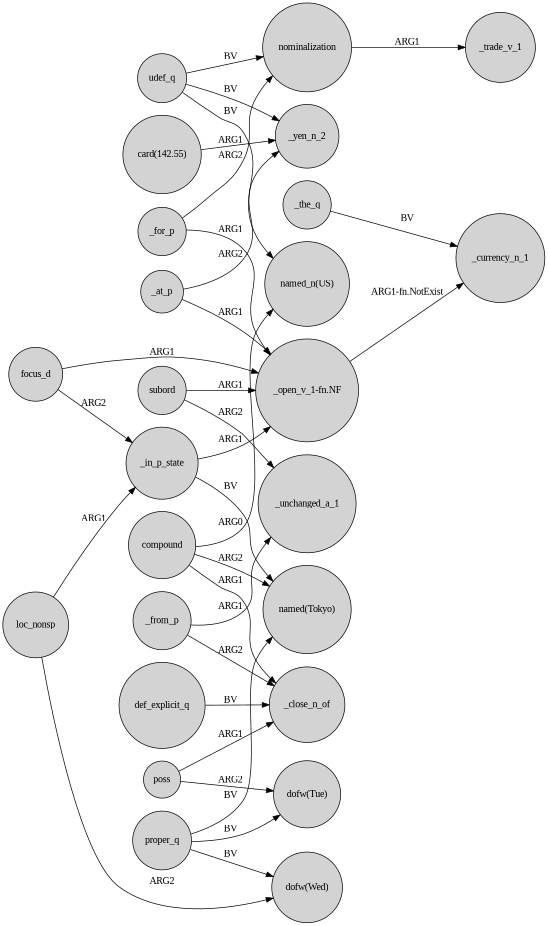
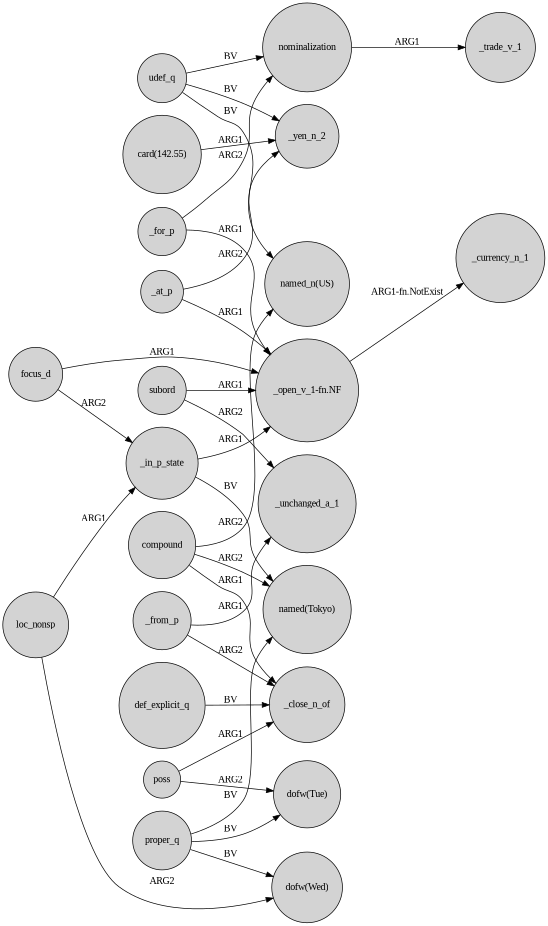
  digraph {
    fontname="Liberation Serif"
    rankdir=LR
    node [fontname="Liberation Serif" shape=circle style=filled]
    edge [fontname="Liberation Serif"]
    compound
    "named(Tokyo)"
    "named_n(US)"
    _close_n_of
    udef_q
    _yen_n_2
    nominalization
    _trade_v_1
    _for_p
    "_open_v_1-fn.NF"
    _currency_n_1
    poss
    "dofw(Tue)"
    focus_d
    _in_p_state
    _from_p
    _unchanged_a_1
    proper_q
    "dofw(Wed)"
    def_explicit_q
    subord
    "card(142.55)"
    _at_p
    loc_nonsp
-   _the_q
    compound -> "named(Tokyo)" [label=ARG2]
-   compound -> "named_n(US)" [label=ARG0]
+   compound -> "named_n(US)" [label=ARG2]
    compound -> _close_n_of [label=ARG1]
    udef_q -> "named_n(US)" [label=BV]
    udef_q -> _yen_n_2 [label=BV]
    udef_q -> nominalization [label=BV]
    nominalization -> _trade_v_1 [label=ARG1]
    _for_p -> nominalization [label=ARG2]
    _for_p -> "_open_v_1-fn.NF" [label=ARG1]
    "_open_v_1-fn.NF" -> _currency_n_1 [label="ARG1-fn.NotExist"]
    poss -> _close_n_of [label=ARG1]
    poss -> "dofw(Tue)" [label=ARG2]
    focus_d -> "_open_v_1-fn.NF" [label=ARG1]
    focus_d -> _in_p_state [label=ARG2]
    _in_p_state -> "named(Tokyo)" [label=BV]
    _in_p_state -> "_open_v_1-fn.NF" [label=ARG1]
    _from_p -> _close_n_of [label=ARG2]
    _from_p -> _unchanged_a_1 [label=ARG1]
    proper_q -> "named(Tokyo)" [label=BV]
    proper_q -> "dofw(Tue)" [label=BV]
    proper_q -> "dofw(Wed)" [label=BV]
    def_explicit_q -> _close_n_of [label=BV]
    subord -> "_open_v_1-fn.NF" [label=ARG1]
    subord -> _unchanged_a_1 [label=ARG2]
    "card(142.55)" -> _yen_n_2 [label=ARG1]
    _at_p -> _yen_n_2 [label=ARG2]
    _at_p -> "_open_v_1-fn.NF" [label=ARG1]
    loc_nonsp -> _in_p_state [label=ARG1]
    loc_nonsp -> "dofw(Wed)" [label=ARG2]
-   _the_q -> _currency_n_1 [label=BV]
  }
